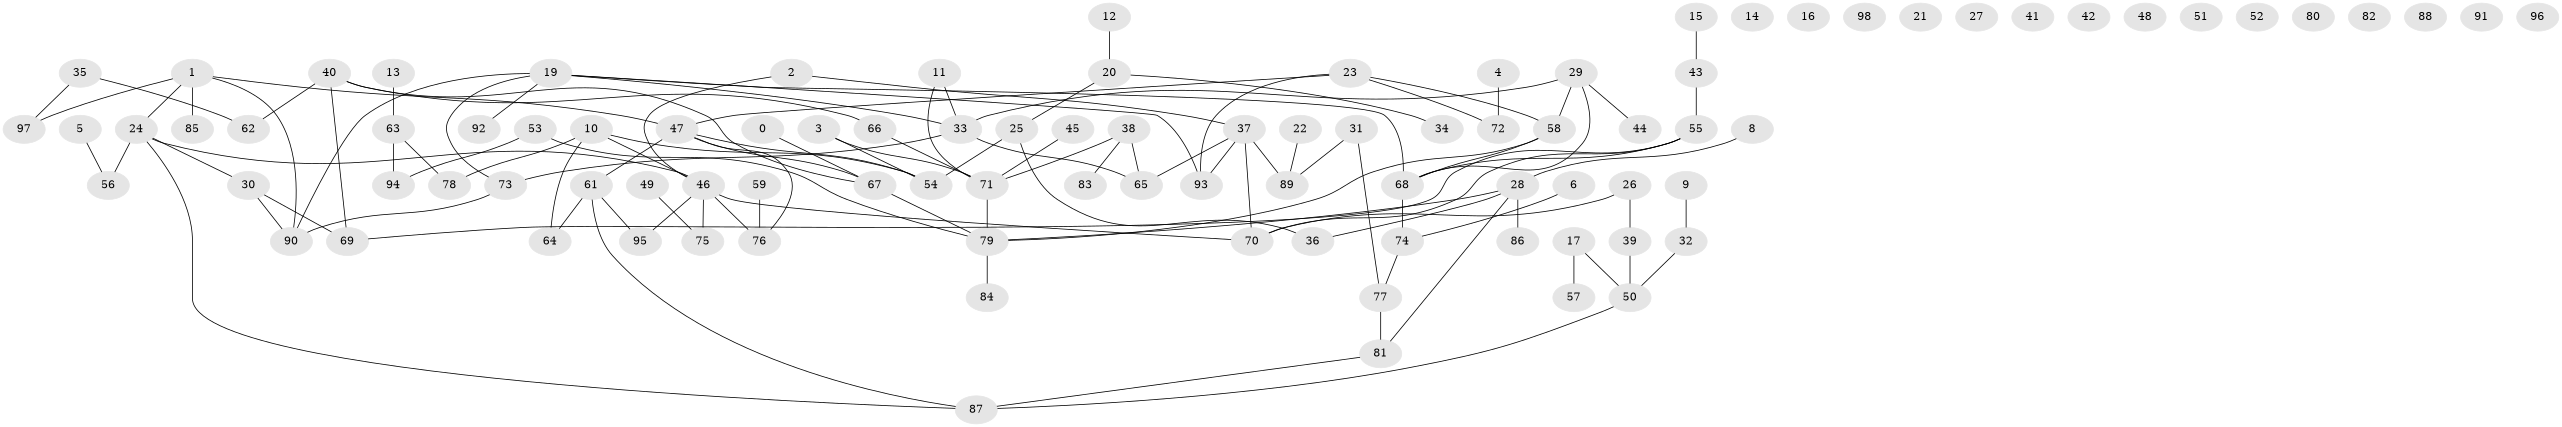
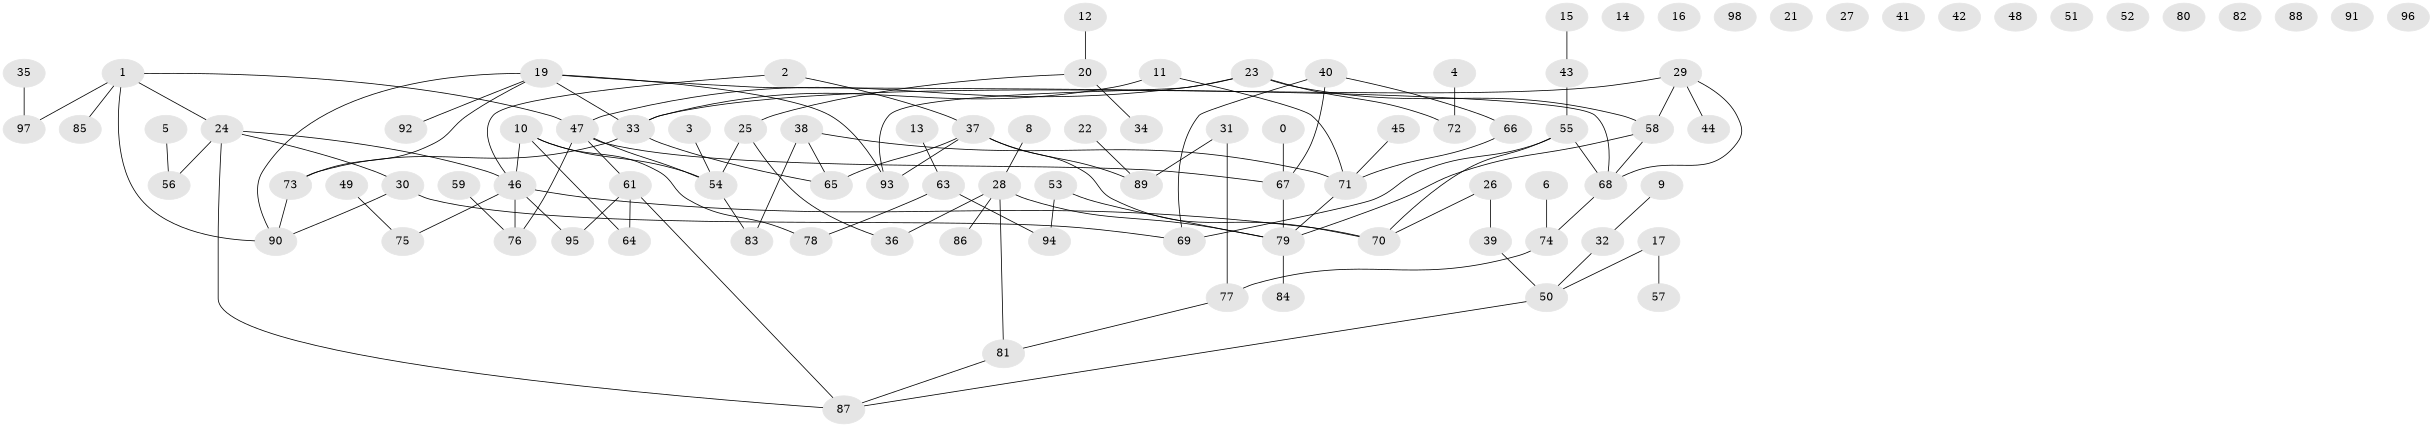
  graph {
    node [color=gray90 style=filled]
    1
    24
    47
    85
    90
    97
    46
    56
    30
    87
    54
    67
    76
    61
    2
    37
    93
    89
    70
    65
    75
    95
    3
    71
    83
    79
    4
    72
    5
    6
    74
    77
    n33 [label=0]
    8
    28
    36
    81
    86
    9
    32
    50
    10
    64
    78
    11
    33
    73
    12
    20
    25
    34
    13
    63
    94
    14
    15
    43
    55
    16
    17
    57
    n62 [label=98]
    19
    68
    92
    21
    22
    23
    58
    69
    26
    39
    27
    84
    29
    44
    31
    35
-   62
    38
    40
    66
    41
    42
    45
    48
    49
    51
    52
    53
    59
    80
    82
    88
    91
    96
    1 -- 24
    1 -- 47
    1 -- 85
    1 -- 90
    1 -- 97
    24 -- 46
    24 -- 56
    24 -- 30
    24 -- 87
    47 -- 54
    47 -- 67
    47 -- 76
    47 -- 61
    46 -- 76
    46 -- 70
    46 -- 75
    46 -- 95
    30 -- 90
    30 -- 69
+   54 -- 83
    67 -- 79
    61 -- 87
    61 -- 95
    61 -- 64
    2 -- 46
    2 -- 37
    37 -- 93
    37 -- 89
    37 -- 70
    37 -- 65
    3 -- 54
-   3 -- 71
    71 -- 79
    79 -- 84
    4 -- 72
    5 -- 56
    6 -- 74
    74 -- 77
    77 -- 81
    n33 -- 67
    8 -- 28
    28 -- 79
    28 -- 36
    28 -- 81
    28 -- 86
    81 -- 87
    9 -- 32
    32 -- 50
    50 -- 87
    10 -- 46
    10 -- 54
    10 -- 64
    10 -- 78
    11 -- 71
    11 -- 33
    33 -- 65
    33 -- 73
    73 -- 90
    12 -- 20
    20 -- 25
    20 -- 34
    25 -- 54
    25 -- 36
    13 -- 63
    63 -- 78
    63 -- 94
    15 -- 43
    43 -- 55
    55 -- 70
    55 -- 68
    55 -- 69
    17 -- 50
    17 -- 57
    19 -- 90
    19 -- 93
    19 -- 33
    19 -- 73
    19 -- 68
    19 -- 92
    68 -- 74
    22 -- 89
    23 -- 47
    23 -- 93
    23 -- 72
    23 -- 58
    58 -- 79
    58 -- 68
    26 -- 70
    26 -- 39
    39 -- 50
    29 -- 33
    29 -- 68
    29 -- 58
    29 -- 44
    31 -- 89
    31 -- 77
    35 -- 97
-   35 -- 62
    38 -- 65
    38 -- 71
    38 -- 83
    40 -- 67
    40 -- 69
-   40 -- 62
    40 -- 66
    66 -- 71
    45 -- 71
    49 -- 75
    53 -- 79
    53 -- 94
    59 -- 76
  }
